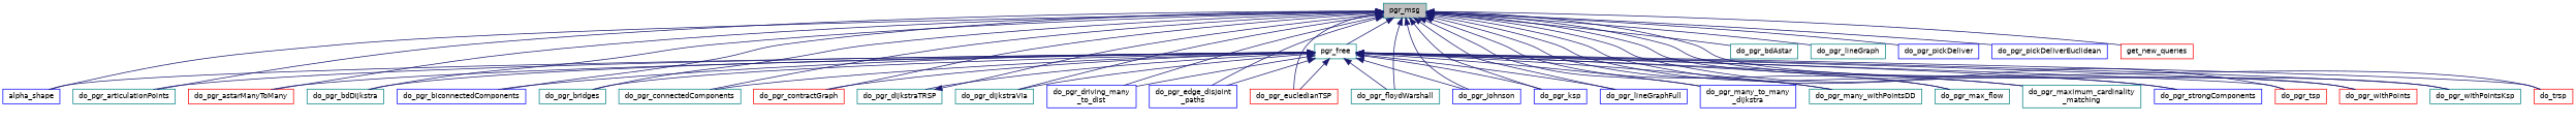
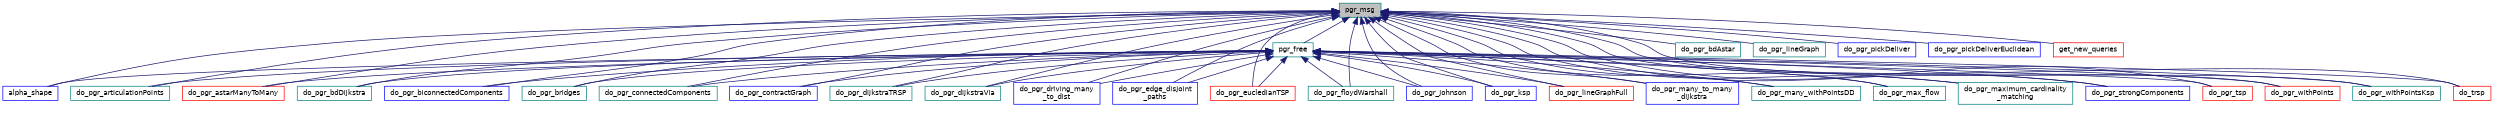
  digraph {
    rankdir=TB
    node [color=teal fillcolor=white fontname=Helvetica fontsize=10 shape=record style=filled]
    edge [color=midnightblue dir=back fontname=Helvetica fontsize=10 labelfontname=Helvetica labelfontsize=10 style=solid]
    n1 [fillcolor=grey75 fontcolor=black height=0.2 label=pgr_msg width=0.4]
    n2 [color=blue height=0.2 label=alpha_shape width=0.4]
    n3 [height=0.2 label=do_pgr_articulationPoints width=0.4]
    n4 [color=red height=0.2 label=do_pgr_astarManyToMany width=0.4]
    n5 [height=0.2 label=do_pgr_bdAstar width=0.4]
    n6 [height=0.2 label=do_pgr_bdDijkstra width=0.4]
    n7 [color=blue height=0.2 label=do_pgr_biconnectedComponents width=0.4]
    n8 [height=0.2 label=do_pgr_bridges width=0.4]
    n9 [height=0.2 label=do_pgr_connectedComponents width=0.4]
-   n10 [color=red height=0.2 label=do_pgr_contractGraph width=0.4]
+   n10 [color=blue height=0.2 label=do_pgr_contractGraph width=0.4]
    n11 [height=0.2 label=do_pgr_dijkstraTRSP width=0.4]
    n12 [height=0.2 label=do_pgr_dijkstraVia width=0.4]
    n13 [color=blue height=0.2 label="do_pgr_driving_many\l_to_dist" width=0.4]
    n14 [color=blue height=0.2 label="do_pgr_edge_disjoint\l_paths" width=0.4]
    n15 [color=red height=0.2 label=do_pgr_eucledianTSP width=0.4]
    n16 [height=0.2 label=do_pgr_floydWarshall width=0.4]
    n17 [color=blue height=0.2 label=do_pgr_johnson width=0.4]
    n18 [color=blue height=0.2 label=do_pgr_ksp width=0.4]
    n19 [height=0.2 label=do_pgr_lineGraph width=0.4]
-   n20 [color=blue height=0.2 label=do_pgr_lineGraphFull width=0.4]
+   n20 [color=red height=0.2 label=do_pgr_lineGraphFull width=0.4]
    n21 [color=blue height=0.2 label="do_pgr_many_to_many\l_dijkstra" width=0.4]
    n22 [height=0.2 label=do_pgr_many_withPointsDD width=0.4]
    n23 [height=0.2 label=do_pgr_max_flow width=0.4]
    n24 [height=0.2 label="do_pgr_maximum_cardinality\l_matching" width=0.4]
    n25 [color=blue height=0.2 label=do_pgr_pickDeliver width=0.4]
    n26 [color=blue height=0.2 label=do_pgr_pickDeliverEuclidean width=0.4]
    n27 [color=blue height=0.2 label=do_pgr_strongComponents width=0.4]
    n28 [color=red height=0.2 label=do_pgr_tsp width=0.4]
    n29 [color=red height=0.2 label=do_pgr_withPoints width=0.4]
    n30 [height=0.2 label=do_pgr_withPointsKsp width=0.4]
    n31 [color=red height=0.2 label=do_trsp width=0.4]
    n32 [color=red height=0.2 label=get_new_queries width=0.4]
    n33 [height=0.2 label=pgr_free width=0.4]
    n1 -> n2
    n1 -> n3
    n1 -> n4
    n1 -> n5
    n1 -> n6
    n1 -> n7
    n1 -> n8
    n1 -> n9
    n1 -> n10
-   n11 -> n1
+   n1 -> n11
    n1 -> n12
    n1 -> n13
    n1 -> n14
    n1 -> n15
    n1 -> n16
    n1 -> n17
    n1 -> n18
    n1 -> n19
    n1 -> n20
    n1 -> n21
    n1 -> n22
    n1 -> n23
    n1 -> n24
    n1 -> n25
    n1 -> n26
    n1 -> n27
    n1 -> n28
    n1 -> n29
    n1 -> n30
    n1 -> n31
    n1 -> n32
    n1 -> n33
    n33 -> n2
    n33 -> n3
    n33 -> n4
    n33 -> n6
    n33 -> n7
    n33 -> n8
    n33 -> n9
    n33 -> n10
    n33 -> n11
    n33 -> n12
    n33 -> n13
    n33 -> n14
    n33 -> n15
    n33 -> n16
    n33 -> n17
    n33 -> n18
    n33 -> n20
    n33 -> n21
    n33 -> n22
    n33 -> n23
    n33 -> n24
    n33 -> n27
    n33 -> n28
    n33 -> n29
    n33 -> n30
    n33 -> n31
  }
